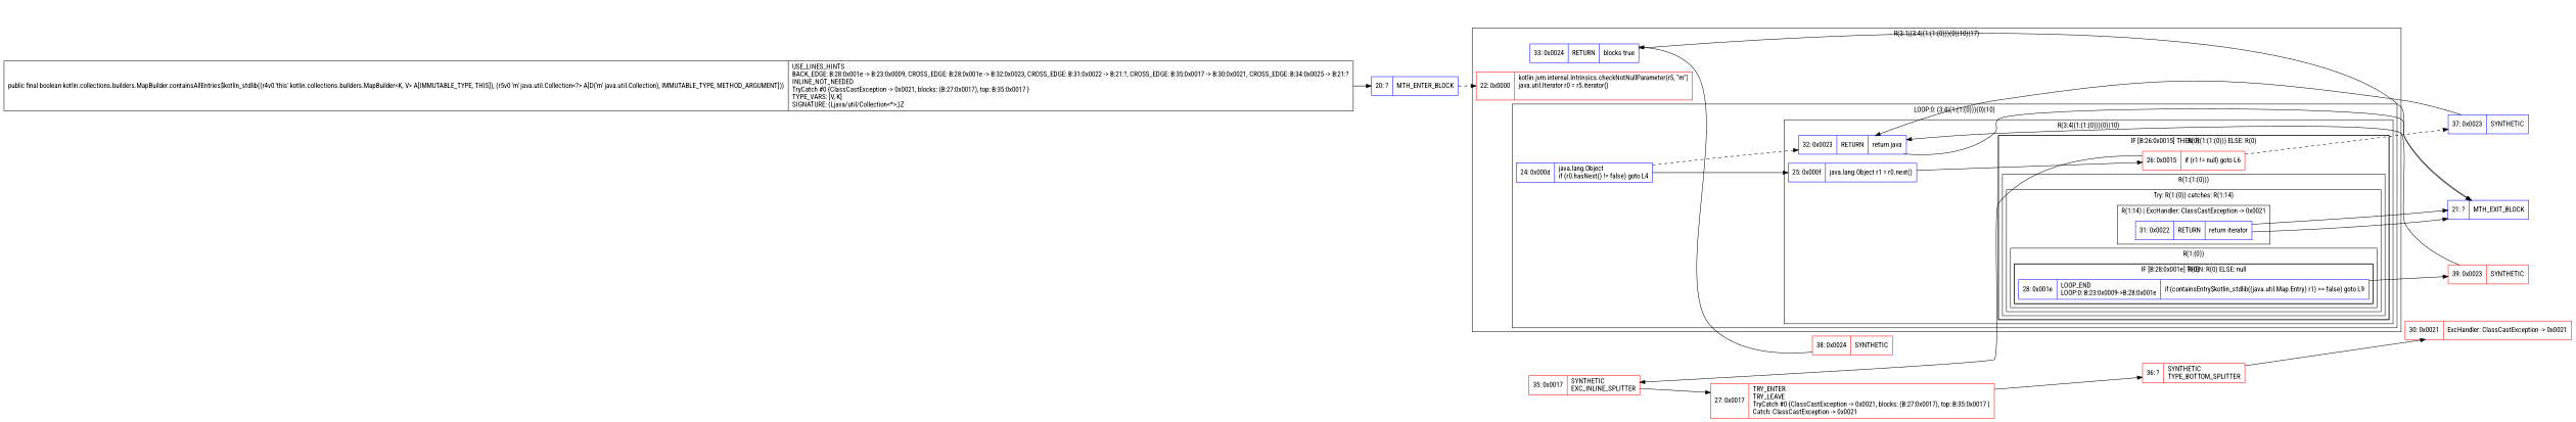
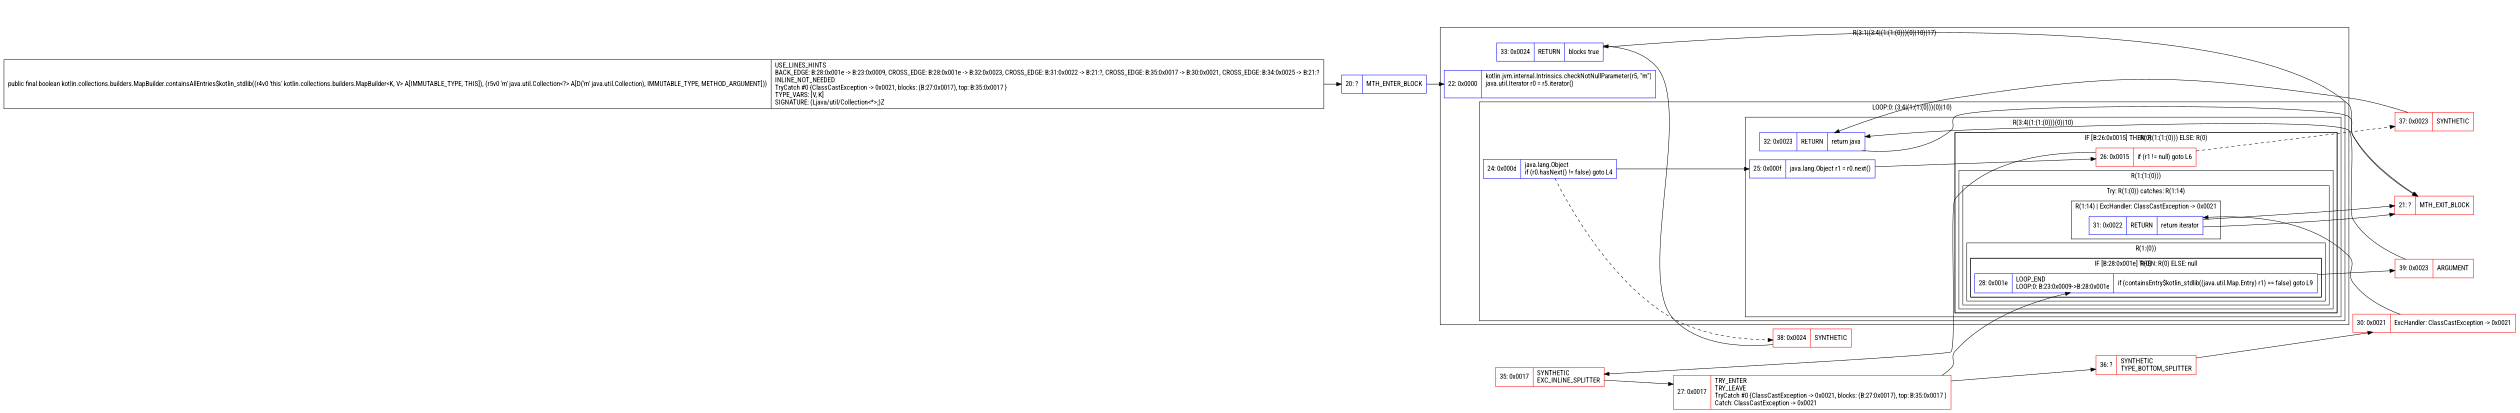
  digraph {
    fontname="Roboto Condensed"
    rankdir=LR
    node [color=red fontname="Roboto Condensed" shape=record]
    edge [fontname="Roboto Condensed"]
    n1 [color=blue label="{28\:\ 0x001e|LOOP_END\lLOOP:0: B:23:0x0009\-\>B:28:0x001e\l|if (containsEntry$kotlin_stdlib((java.util.Map.Entry) r1) == false) goto L9\l}"]
    n2 [color=blue label="{31\:\ 0x0022|RETURN\l|return iterator\l}"]
    n3 [label="{26\:\ 0x0015|if (r1 != null) goto L6\l}"]
    n4 [color=blue label="{25\:\ 0x000f|java.lang.Object r1 = r0.next()\l}"]
    n5 [color=blue label="{32\:\ 0x0023|RETURN\l|return java\l}"]
    n6 [color=blue label="{24\:\ 0x000d|java.lang.Object \lif (r0.hasNext() != false) goto L4\l}"]
-   n7 [label="{22\:\ 0x0000|kotlin.jvm.internal.Intrinsics.checkNotNullParameter(r5, \"m\")\ljava.util.Iterator r0 = r5.iterator()\l\l}"]
+   n7 [color=blue label="{22\:\ 0x0000|kotlin.jvm.internal.Intrinsics.checkNotNullParameter(r5, \"m\")\ljava.util.Iterator r0 = r5.iterator()\l\l}"]
    n8 [color=blue label="{33\:\ 0x0024|RETURN\l|blocks true\l}"]
-   n9 [label="{39\:\ 0x0023|SYNTHETIC\l}"]
-   n10 [color=blue label="{21\:\ ?|MTH_EXIT_BLOCK\l}"]
+   n9 [label="{39\:\ 0x0023|ARGUMENT\l}"]
+   n10 [label="{21\:\ ?|MTH_EXIT_BLOCK\l}"]
    n11 [label="{35\:\ 0x0017|SYNTHETIC\lEXC_INLINE_SPLITTER\l}"]
-   n12 [color=blue label="{37\:\ 0x0023|SYNTHETIC\l}"]
+   n12 [label="{37\:\ 0x0023|SYNTHETIC\l}"]
    n13 [label="{38\:\ 0x0024|SYNTHETIC\l}"]
    n14 [label="{27\:\ 0x0017|TRY_ENTER\lTRY_LEAVE\lTryCatch #0 \{ClassCastException \-\> 0x0021, blocks: (B:27:0x0017), top: B:35:0x0017 \}\lCatch: ClassCastException \-\> 0x0021\l}"]
    n15 [color=blue label="{20\:\ ?|MTH_ENTER_BLOCK\l}"]
    n16 [label="{36\:\ ?|SYNTHETIC\lTYPE_BOTTOM_SPLITTER\l}"]
    n17 [label="{30\:\ 0x0021|ExcHandler: ClassCastException \-\> 0x0021\l}"]
    n18 [label="{public final boolean kotlin.collections.builders.MapBuilder.containsAllEntries$kotlin_stdlib((r4v0 'this' kotlin.collections.builders.MapBuilder\<K, V\> A[IMMUTABLE_TYPE, THIS]), (r5v0 'm' java.util.Collection\<?\> A[D('m' java.util.Collection), IMMUTABLE_TYPE, METHOD_ARGUMENT]))  | USE_LINES_HINTS\lBACK_EDGE: B:28:0x001e \-\> B:23:0x0009, CROSS_EDGE: B:28:0x001e \-\> B:32:0x0023, CROSS_EDGE: B:31:0x0022 \-\> B:21:?, CROSS_EDGE: B:35:0x0017 \-\> B:30:0x0021, CROSS_EDGE: B:34:0x0025 \-\> B:21:?\lINLINE_NOT_NEEDED\lTryCatch #0 \{ClassCastException \-\> 0x0021, blocks: (B:27:0x0017), top: B:35:0x0017 \}\lTYPE_VARS: [V, K]\lSIGNATURE: (Ljava\/util\/Collection\<*\>;)Z\l}" color=""]
    subgraph cluster_1 {
      label="R(3:1|(3:4|(1:(1:(0)))(0)|10)|17)"
      n7
      n8
      subgraph cluster_2 {
        label="LOOP:0: (3:4|(1:(1:(0)))(0)|10)"
        n6
        subgraph cluster_3 {
          label="R(3:4|(1:(1:(0)))(0)|10)"
          n4
          n5
          subgraph cluster_4 {
            label="IF [B:26:0x0015] THEN: R(1:(1:(0))) ELSE: R(0)"
            n3
            subgraph cluster_5 {
              label="R(1:(1:(0)))"
              subgraph cluster_6 {
                label="Try: R(1:(0)) catches: R(1:14)"
                subgraph cluster_7 {
                  label="R(1:(0))"
                  subgraph cluster_8 {
                    label="IF [B:28:0x001e] THEN: R(0) ELSE: null"
                    n1
                    subgraph cluster_9 {
                      label="R(0)"
                    }
                  }
                }
                subgraph cluster_10 {
                  label="R(1:14) | ExcHandler: ClassCastException \-\> 0x0021\l"
                  n2
                }
              }
            }
            subgraph cluster_11 {
              label="R(0)"
            }
          }
        }
      }
    }
    subgraph cluster_12 {
      label="R(1:14) | ExcHandler: ClassCastException \-\> 0x0021\l"
    }
    n1 -> n9
    n2 -> n10
    n2 -> n10
    n3 -> n11
    n3 -> n12 [style=dashed]
    n4 -> n3
    n5 -> n10
    n6 -> n4
-   n6 -> n5 [style=dashed]
+   n6 -> n13 [style=dashed]
    n8 -> n10
    n9 -> n5
    n11 -> n14
    n12 -> n5
    n13 -> n8
+   n14 -> n1
    n14 -> n16
-   n15 -> n7 [style=dashed]
+   n15 -> n7
    n16 -> n17
+   n17 -> n2
    n18 -> n15
  }
